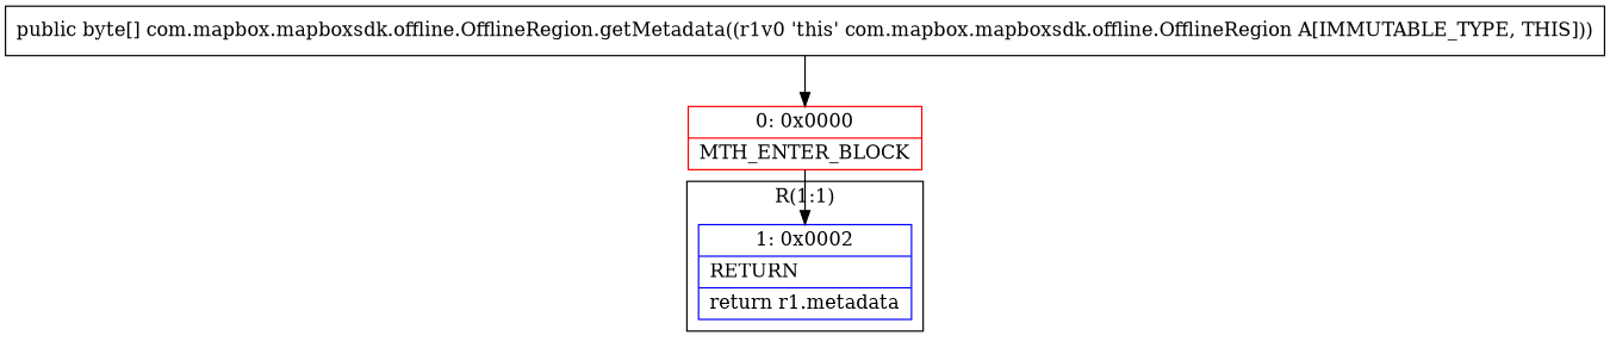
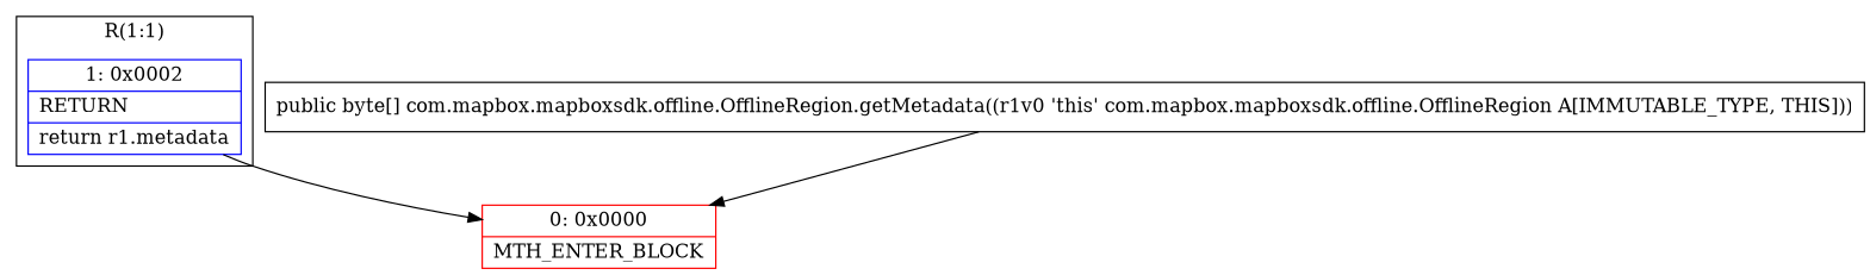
  digraph {
    node [shape=record]
    n1 [color=blue label="{1\:\ 0x0002|RETURN\l|return r1.metadata\l}"]
    n2 [color=red label="{0\:\ 0x0000|MTH_ENTER_BLOCK\l}"]
    n3 [label="{public byte[] com.mapbox.mapboxsdk.offline.OfflineRegion.getMetadata((r1v0 'this' com.mapbox.mapboxsdk.offline.OfflineRegion A[IMMUTABLE_TYPE, THIS])) }"]
    subgraph cluster_1 {
      label="R(1:1)"
      n1
    }
-   n2 -> n1
+   n1 -> n2
    n3 -> n2
  }
